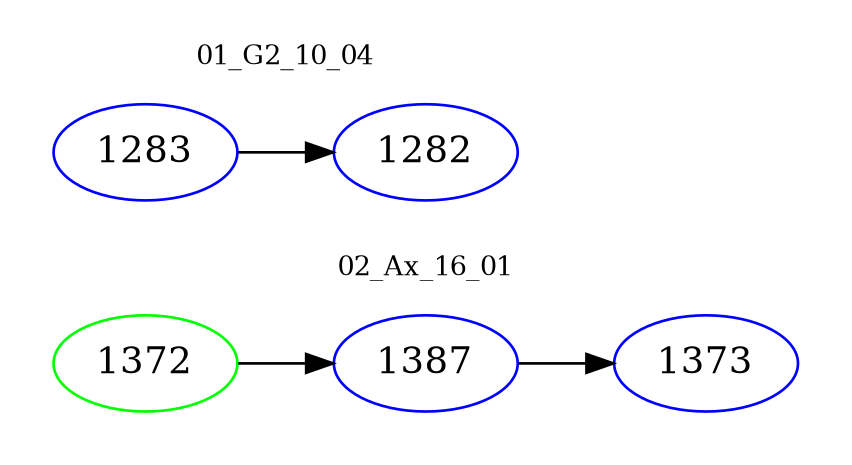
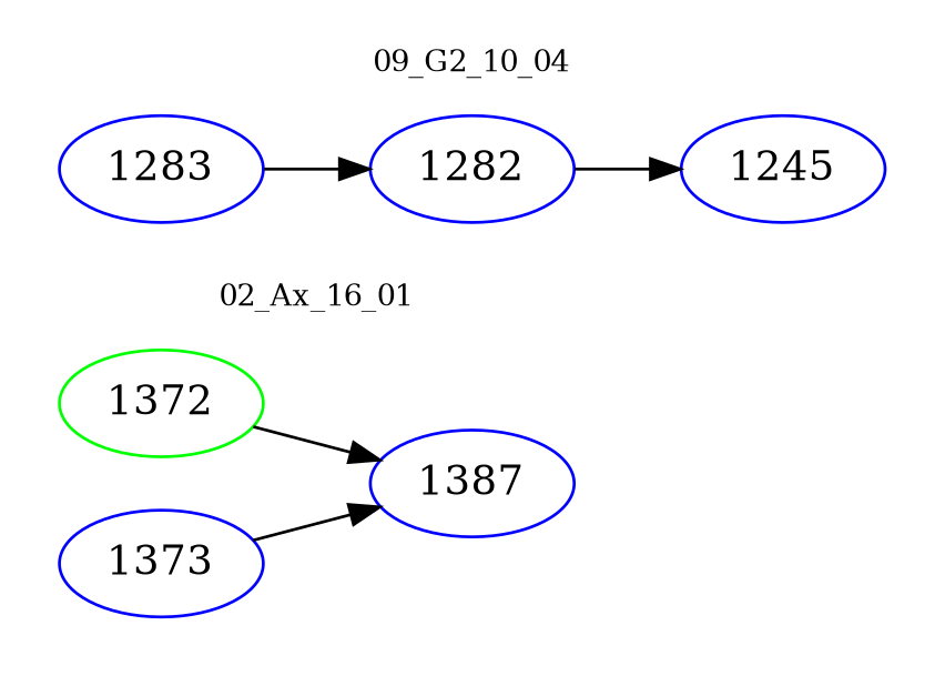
  digraph {
    rankdir=LR
    node [color=blue]
    edge [color=black]
    n1 [color=green label=1372]
    n2 [label=1387]
    n3 [label=1373]
    n4 [label=1283]
    n5 [label=1282]
+   n6 [label=1245]
    subgraph cluster_1 {
      color=white
      fontsize=10
      label="02_Ax_16_01"
      n1
      n2
      n3
    }
    subgraph cluster_2 {
      color=white
      fontsize=10
-     label="01_G2_10_04"
+     label="09_G2_10_04"
      n4
      n5
+     n6
    }
    n1 -> n2
-   n2 -> n3
+   n3 -> n2
    n4 -> n5
+   n5 -> n6
  }
